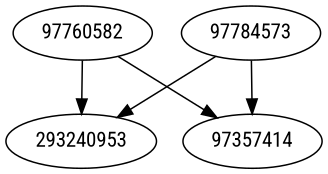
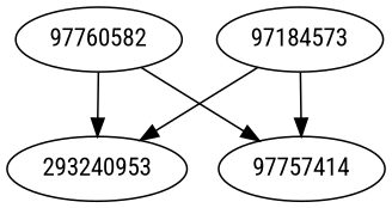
  strict digraph {
    fontname="Roboto Condensed"
    node [fontname="Roboto Condensed"]
    edge [fontname="Roboto Condensed"]
    n1 [label=293240953]
    97760582
-   97757414 [label=97357414]
-   97784573
+   97757414
+   97784573 [label=97184573]
    97760582 -> n1
    97760582 -> 97757414
    97784573 -> n1
    97784573 -> 97757414
  }
